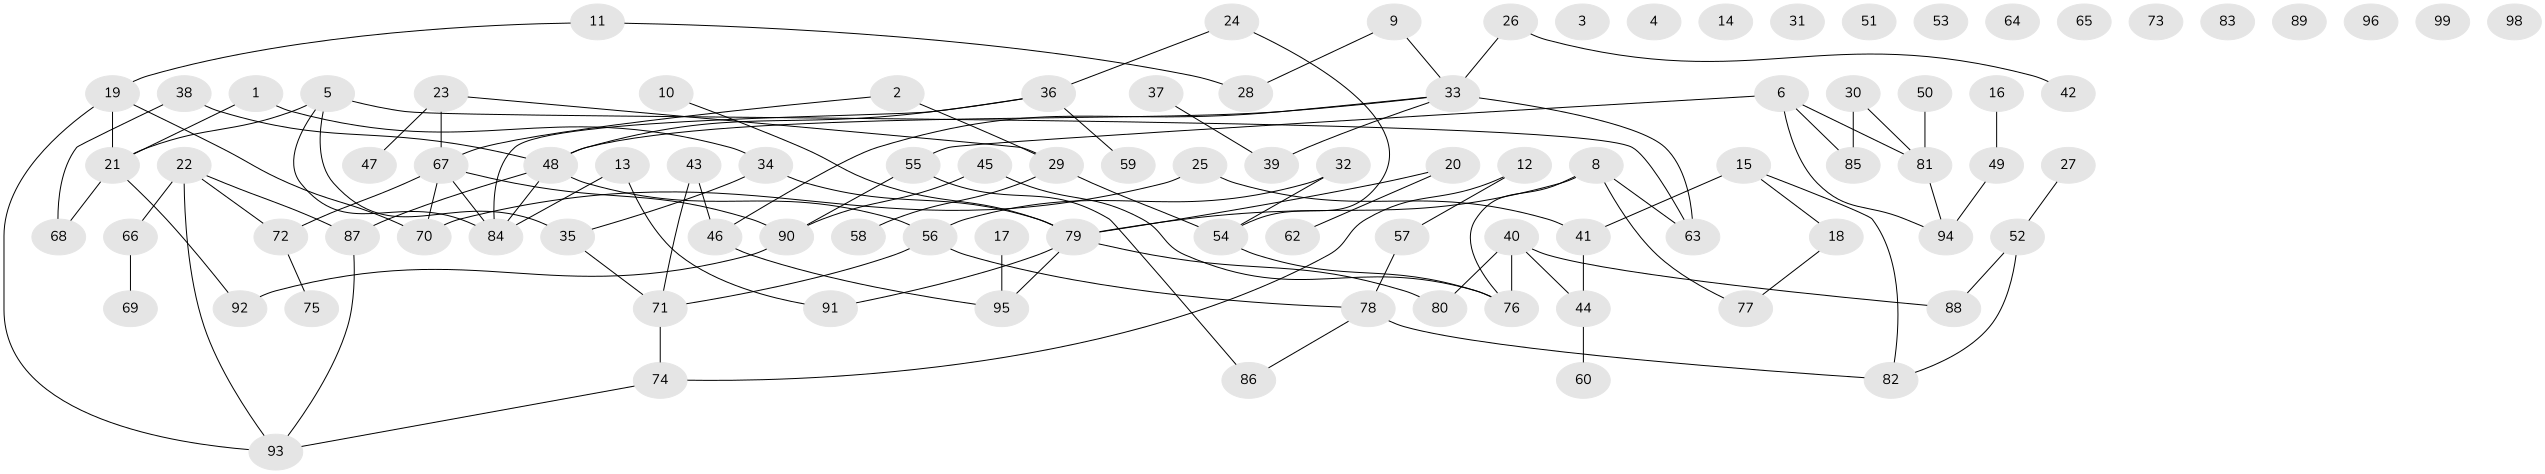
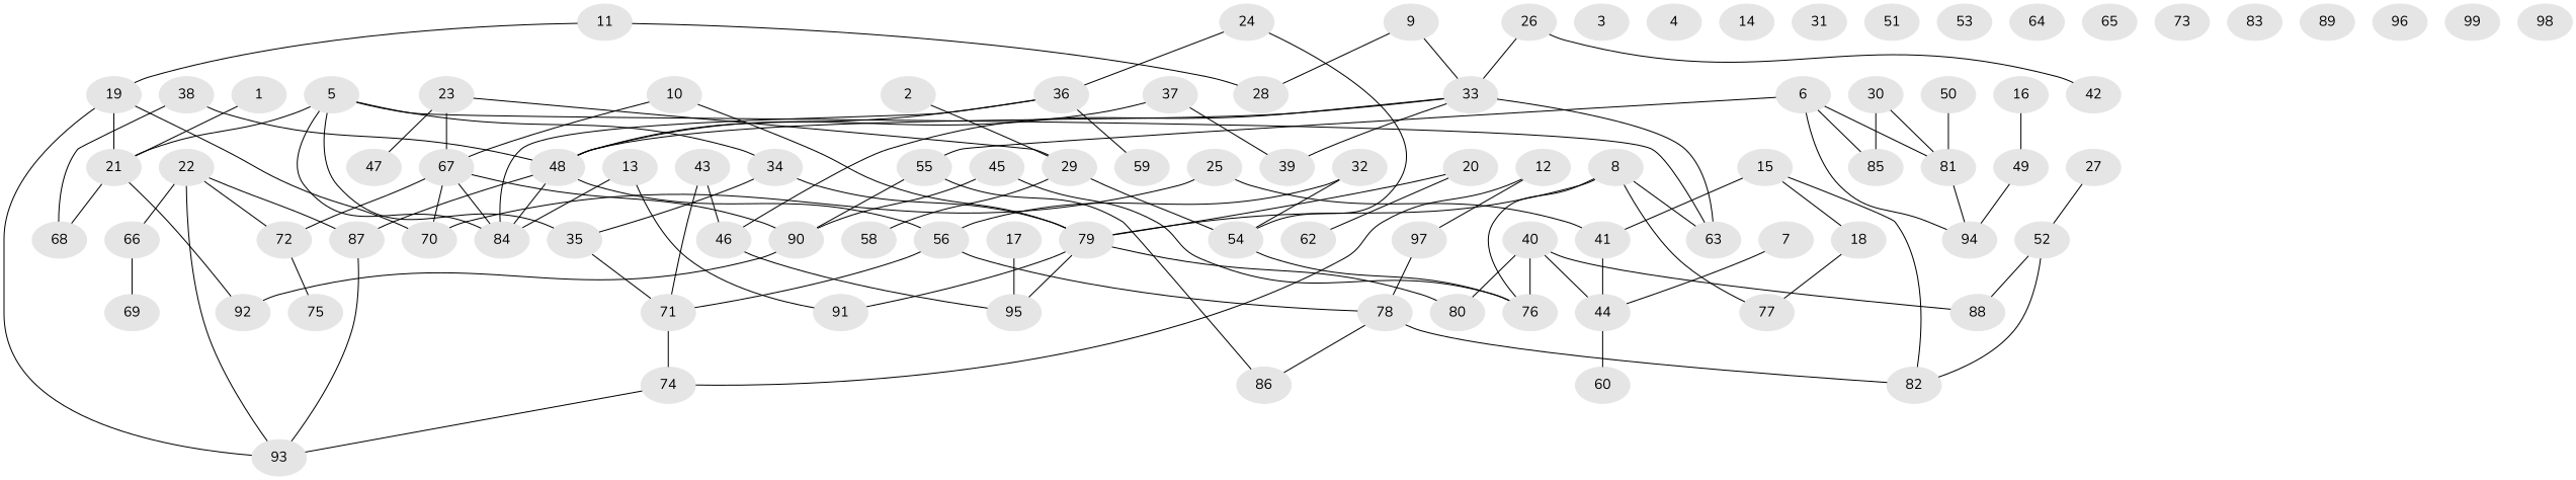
  graph {
    fontname=Nunito
    node [color=gray90 fontname=Nunito style=filled]
    edge [fontname=Nunito]
    1
    21
    34
    68
    92
    35
    79
    2
    29
    67
    54
    58
    84
    70
    72
    90
    3
    4
    5
    63
    71
    6
    55
    81
    85
    94
    86
+   7
    44
    60
    8
    76
    77
    91
    95
    80
    9
    28
    33
    39
    46
    48
    10
    11
    19
    93
    12
-   57
+   57 [label=97]
    74
    78
    13
    14
    15
    18
    41
    82
    16
    49
    17
    20
    62
    22
    66
    87
    69
    75
    23
    47
    24
    36
    59
    25
    26
    42
    27
    52
    88
    30
    50
    31
    32
    56
    37
    38
    40
    43
    45
    51
    53
    64
    65
    73
    83
    89
    96
    n96 [label=99]
    98
    1 -- 21
-   1 -- 34
+   5 -- 34
    21 -- 68
    21 -- 92
    34 -- 35
    34 -- 79
    35 -- 71
    79 -- 91
    79 -- 95
    79 -- 80
    2 -- 29
-   2 -- 67
+   10 -- 67
    29 -- 54
    29 -- 58
    67 -- 84
    67 -- 70
    67 -- 72
    67 -- 90
    54 -- 76
    72 -- 75
    90 -- 92
    5 -- 21
    5 -- 35
    5 -- 84
    5 -- 63
    71 -- 74
    6 -- 55
    6 -- 81
    6 -- 85
    6 -- 94
    55 -- 90
    55 -- 86
    81 -- 94
+   7 -- 44
    44 -- 60
    8 -- 79
    8 -- 63
    8 -- 76
    8 -- 77
    9 -- 28
    9 -- 33
    33 -- 63
    33 -- 39
    33 -- 46
    33 -- 48
    46 -- 95
    48 -- 84
    48 -- 87
    48 -- 56
    10 -- 79
    11 -- 28
    11 -- 19
    19 -- 21
    19 -- 70
    19 -- 93
    12 -- 57
    12 -- 74
    57 -- 78
    74 -- 93
    78 -- 86
    78 -- 82
    13 -- 84
    13 -- 91
    15 -- 18
    15 -- 41
    15 -- 82
    18 -- 77
    41 -- 44
    16 -- 49
    49 -- 94
    17 -- 95
    20 -- 79
    20 -- 62
    22 -- 72
    22 -- 93
    22 -- 66
    22 -- 87
    66 -- 69
    87 -- 93
    23 -- 29
    23 -- 67
    23 -- 47
    24 -- 54
    24 -- 36
    36 -- 84
    36 -- 48
    36 -- 59
    25 -- 70
    25 -- 41
    26 -- 33
    26 -- 42
    27 -- 52
    52 -- 82
    52 -- 88
    30 -- 81
    30 -- 85
    50 -- 81
    32 -- 54
    32 -- 56
    56 -- 71
    56 -- 78
    37 -- 39
+   37 -- 48
    38 -- 68
    38 -- 48
    40 -- 44
    40 -- 76
    40 -- 80
    40 -- 88
    43 -- 71
    43 -- 46
    45 -- 90
    45 -- 76
  }
